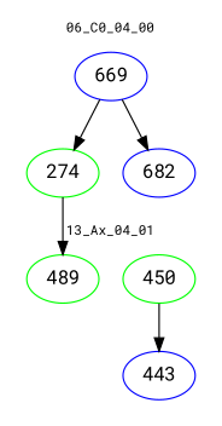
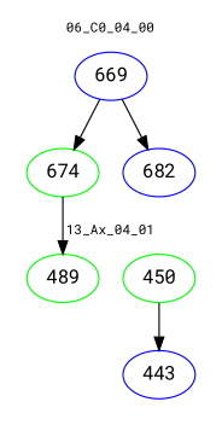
  digraph {
    fontname="Roboto Mono"
    node [color=green fontname="Roboto Mono"]
    edge [color=black fontname="Roboto Mono"]
    n1 [label=450]
    n2 [color=blue label=443]
    n3 [label=489]
    n4 [color=blue label=669]
-   n5 [label=274]
+   n5 [label=674]
    n6 [color=blue label=682]
    subgraph cluster_1 {
      color=white
      fontsize=10
      label="13_Ax_04_01"
      n1
      n2
      n3
    }
    subgraph cluster_2 {
      color=white
      fontsize=10
      label="06_C0_04_00"
      n4
      n5
      n6
    }
    n1 -> n2
    n4 -> n5
    n4 -> n6
    n5 -> n3
  }
